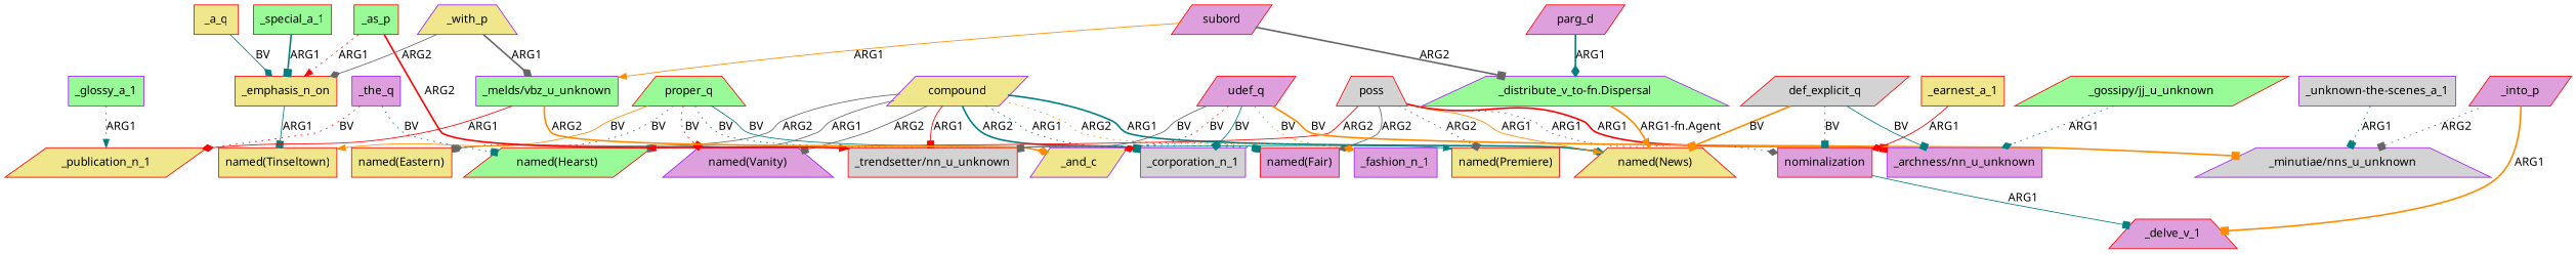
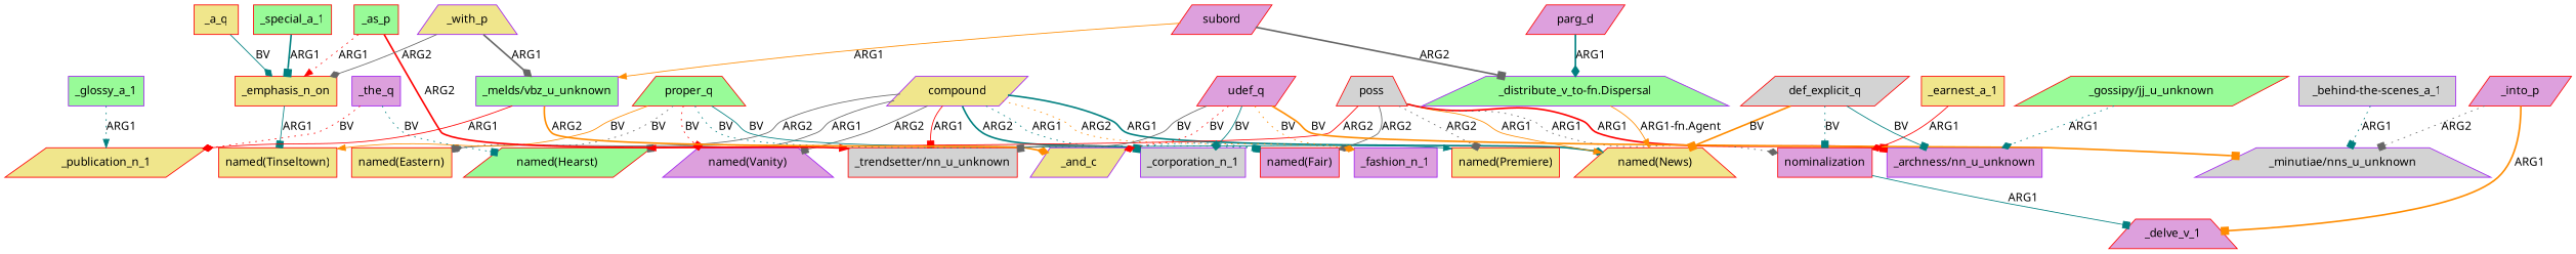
  digraph {
    fontname="Noto Sans"
    node [color=red fillcolor=khaki fontname="Noto Sans" shape=box style=filled]
    edge [arrowhead=box color=teal fontname="Noto Sans" style=solid]
    compound [color=purple shape=parallelogram]
    "named(News)" [shape=trapezium]
    "named(Hearst)" [fillcolor=palegreen shape=parallelogram]
    "named(Vanity)" [color=purple fillcolor=plum shape=trapezium]
    "_trendsetter/nn_u_unknown" [fillcolor=lightgrey]
    _corporation_n_1 [color=purple fillcolor=lightgrey]
    "named(Eastern)"
    "named(Fair)" [fillcolor=plum]
    _fashion_n_1 [color=purple fillcolor=plum]
    poss [fillcolor=lightgrey shape=trapezium]
    "_archness/nn_u_unknown" [color=purple fillcolor=plum]
    nominalization [fillcolor=plum]
    "named(Premiere)"
    _delve_v_1 [fillcolor=plum shape=trapezium]
    proper_q [fillcolor=palegreen shape=trapezium]
    "named(Tinseltown)"
    _the_q [color=purple fillcolor=plum]
    _publication_n_1 [shape=parallelogram]
    _into_p [fillcolor=plum shape=parallelogram]
    "_minutiae/nns_u_unknown" [color=purple fillcolor=lightgrey shape=trapezium]
    parg_d [fillcolor=plum shape=parallelogram]
    "_distribute_v_to-fn.Dispersal" [color=purple fillcolor=palegreen shape=trapezium]
    _as_p [fillcolor=palegreen]
    _emphasis_n_on
    "_melds/vbz_u_unknown" [color=purple fillcolor=palegreen]
    _and_c [color=purple shape=parallelogram]
    subord [fillcolor=plum shape=parallelogram]
    udef_q [fillcolor=plum shape=parallelogram]
    _a_q
    _glossy_a_1 [color=purple fillcolor=palegreen]
    _with_p [color=purple shape=trapezium]
    _earnest_a_1
    def_explicit_q [fillcolor=lightgrey shape=parallelogram]
    _special_a_1 [fillcolor=palegreen]
    "_gossipy/jj_u_unknown" [fillcolor=palegreen shape=parallelogram]
-   "_behind-the-scenes_a_1" [color=purple fillcolor=lightgrey label="_unknown-the-scenes_a_1"]
+   "_behind-the-scenes_a_1" [color=purple fillcolor=lightgrey]
    compound -> "named(News)" [arrowhead=diamond label=ARG1 style=bold]
    compound -> "named(Hearst)" [color=gray40 label=ARG1]
    compound -> "named(Vanity)" [color=gray40 label=ARG2]
    compound -> "_trendsetter/nn_u_unknown" [color=red label=ARG1]
    compound -> _corporation_n_1 [label=ARG2 style=bold]
    compound -> "named(Eastern)" [arrowhead=diamond color=gray40 label=ARG2]
    compound -> "named(Fair)" [arrowhead=normal label=ARG1 style=dotted]
    compound -> _fashion_n_1 [arrowhead=normal color=darkorange label=ARG2 style=dotted]
    poss -> "named(News)" [arrowhead=normal color=darkorange label=ARG1]
    poss -> "named(Hearst)" [arrowhead=normal color=red label=ARG2]
    poss -> "named(Fair)" [arrowhead=diamond color=gray40 label=ARG2]
    poss -> "_archness/nn_u_unknown" [color=red label=ARG1 style=bold]
    poss -> nominalization [arrowhead=diamond color=gray40 label=ARG1 style=dotted]
    poss -> "named(Premiere)" [color=gray40 label=ARG2 style=dotted]
    nominalization -> _delve_v_1 [label=ARG1]
    proper_q -> "named(Vanity)" [color=red label=BV style=dotted]
    proper_q -> "named(Eastern)" [color=gray40 label=BV style=dotted]
    proper_q -> "named(Fair)" [label=BV style=dotted]
    proper_q -> "named(Premiere)" [arrowhead=normal label=BV]
    proper_q -> "named(Tinseltown)" [arrowhead=normal color=darkorange label=BV]
    _the_q -> "named(Hearst)" [label=BV style=dotted]
    _the_q -> _publication_n_1 [arrowhead=diamond color=red label=BV style=dotted]
    _into_p -> _delve_v_1 [color=darkorange label=ARG1 style=bold]
    _into_p -> "_minutiae/nns_u_unknown" [color=gray40 label=ARG2 style=dotted]
    parg_d -> "_distribute_v_to-fn.Dispersal" [arrowhead=diamond label=ARG1 style=bold]
-   "_distribute_v_to-fn.Dispersal" -> "named(News)" [arrowhead=normal color=darkorange label="ARG1-fn.Agent" style=bold]
+   "_distribute_v_to-fn.Dispersal" -> "named(News)" [arrowhead=normal color=darkorange label="ARG1-fn.Agent"]
    _as_p -> "_trendsetter/nn_u_unknown" [arrowhead=normal color=red label=ARG2 style=bold]
    _as_p -> _emphasis_n_on [arrowhead=normal color=red label=ARG1 style=dotted]
    _emphasis_n_on -> "named(Tinseltown)" [label=ARG1]
    "_melds/vbz_u_unknown" -> _publication_n_1 [arrowhead=diamond color=red label=ARG1]
    "_melds/vbz_u_unknown" -> _and_c [arrowhead=diamond color=darkorange label=ARG2 style=bold]
    subord -> "_distribute_v_to-fn.Dispersal" [color=gray40 label=ARG2 style=bold]
    subord -> "_melds/vbz_u_unknown" [arrowhead=normal color=darkorange label=ARG1]
    udef_q -> "_trendsetter/nn_u_unknown" [color=gray40 label=BV]
    udef_q -> _corporation_n_1 [label=BV]
    udef_q -> _fashion_n_1 [arrowhead=diamond color=darkorange label=BV style=dotted]
    udef_q -> "_minutiae/nns_u_unknown" [color=darkorange label=BV style=bold]
    udef_q -> _and_c [arrowhead=diamond color=red label=BV style=dotted]
    _a_q -> _emphasis_n_on [arrowhead=diamond label=BV]
    _glossy_a_1 -> _publication_n_1 [arrowhead=normal label=ARG1 style=dotted]
    _with_p -> _emphasis_n_on [arrowhead=diamond color=gray40 label=ARG2]
    _with_p -> "_melds/vbz_u_unknown" [arrowhead=diamond color=gray40 label=ARG1 style=bold]
    _earnest_a_1 -> nominalization [arrowhead=diamond color=red label=ARG1]
    def_explicit_q -> "named(News)" [color=darkorange label=BV style=bold]
    def_explicit_q -> "_archness/nn_u_unknown" [label=BV]
    def_explicit_q -> nominalization [label=BV style=dotted]
    _special_a_1 -> _emphasis_n_on [label=ARG1 style=bold]
    "_gossipy/jj_u_unknown" -> "_archness/nn_u_unknown" [arrowhead=diamond label=ARG1 style=dotted]
    "_behind-the-scenes_a_1" -> "_minutiae/nns_u_unknown" [label=ARG1 style=dotted]
  }
